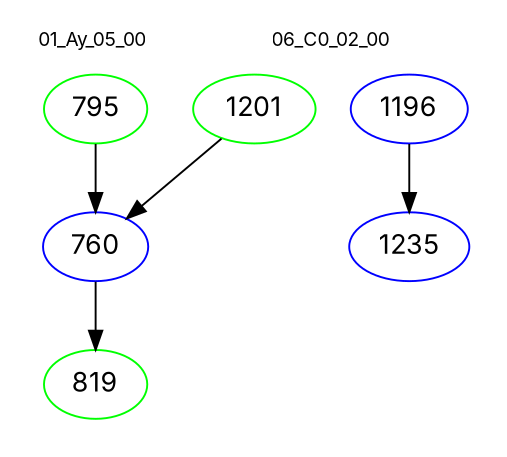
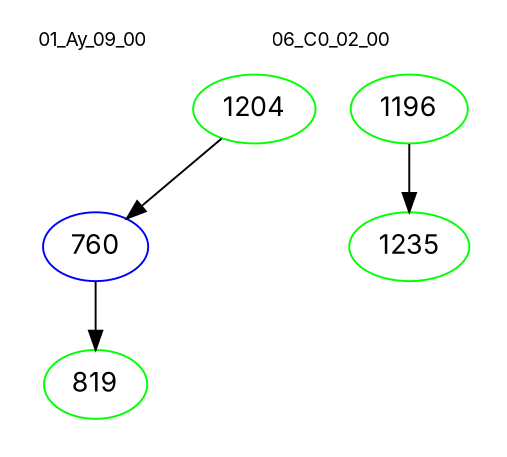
  digraph {
    fontname=Inter
    node [color=green fontname=Inter]
    edge [color=black fontname=Inter]
-   n1 [label=795]
    n2 [color=blue label=760]
    n3 [label=819]
-   n4 [label=1201]
-   n5 [color=blue label=1196]
-   n6 [color=blue label=1235]
+   n4 [label=1204]
+   n5 [label=1196]
+   n6 [label=1235]
    subgraph cluster_1 {
      color=white
      fontsize=10
-     label="01_Ay_05_00"
-     n1
+     label="01_Ay_09_00"
      n2
      n3
    }
    subgraph cluster_2 {
      color=white
      fontsize=10
      label="06_C0_02_00"
      n4
      n5
      n6
    }
-   n1 -> n2
    n2 -> n3
    n4 -> n2
    n5 -> n6
  }
